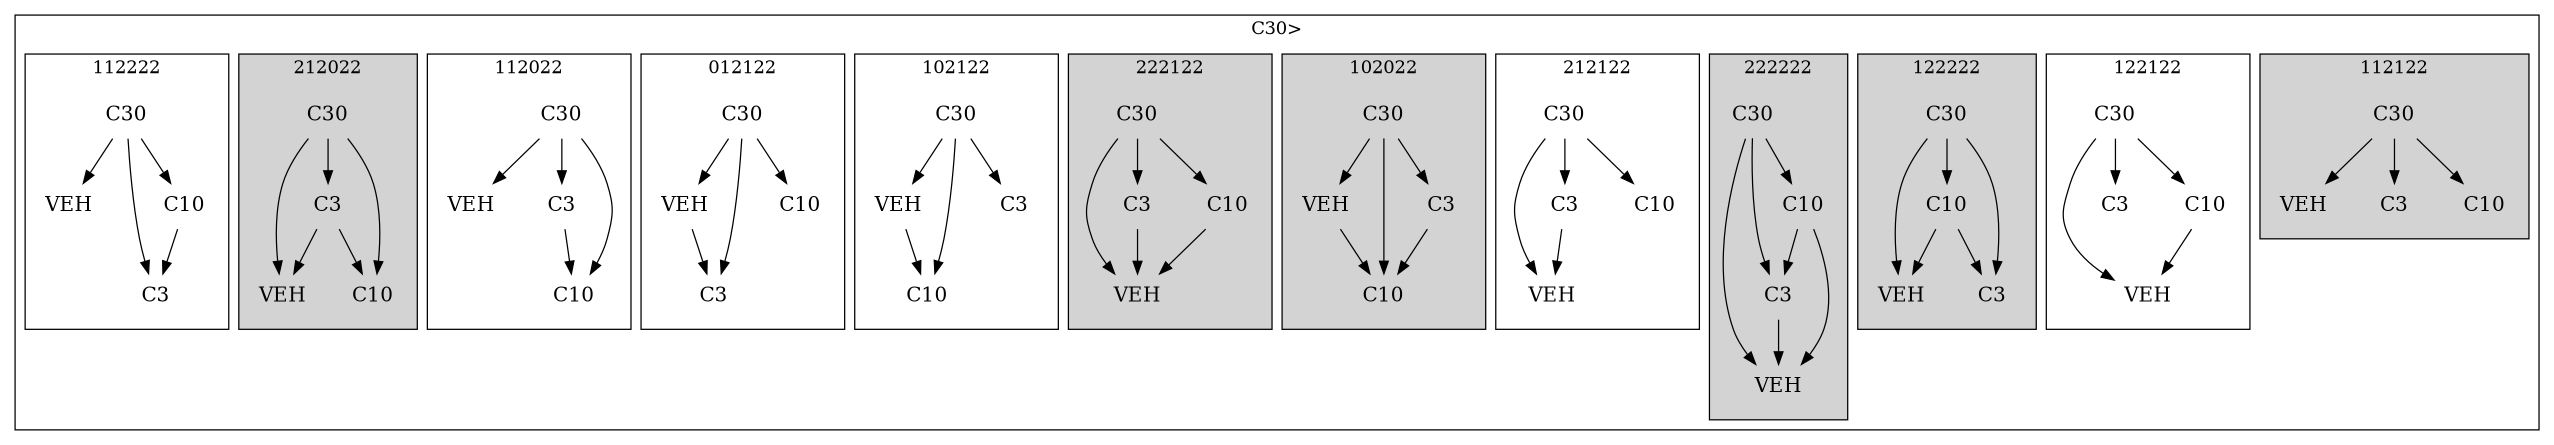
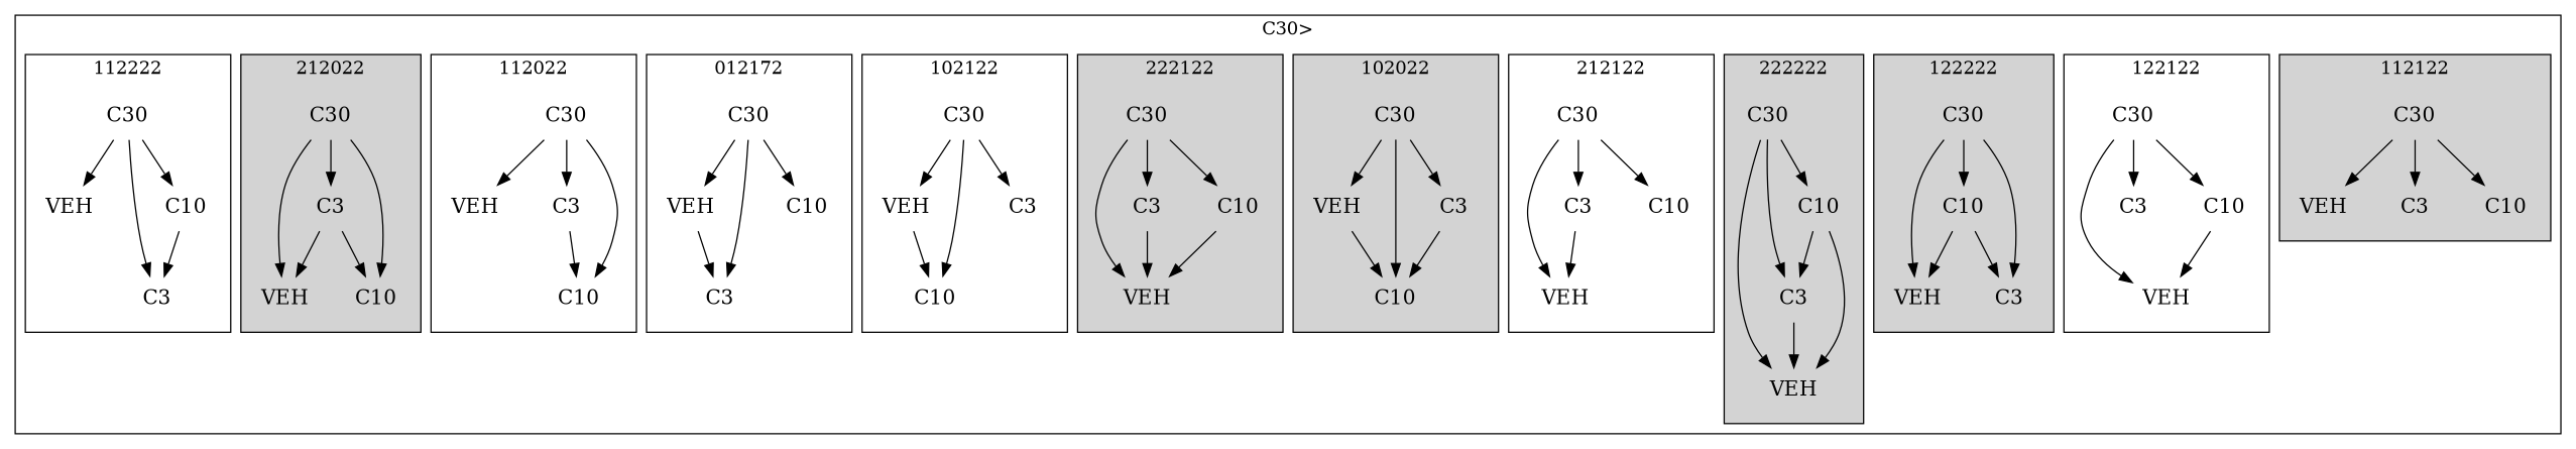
  strict digraph {
    compound=false
    labelloc=t
    node [fontsize=16 shape=plaintext]
    n1 [label=VEH]
    n2 [label=C3]
    n3 [label=C10]
    n4 [label=C30]
    n5 [label=VEH]
    n6 [label=C3]
    n7 [label=C10]
    n8 [label=C30]
    n9 [label=VEH]
    n10 [label=C3]
    n11 [label=C10]
    n12 [label=C30]
    n13 [label=VEH]
    n14 [label=C3]
    n15 [label=C10]
    n16 [label=C30]
    n17 [label=VEH]
    n18 [label=C3]
    n19 [label=C10]
    n20 [label=C30]
    n21 [label=VEH]
    n22 [label=C10]
    n23 [label=C3]
    n24 [label=C30]
    n25 [label=VEH]
    n26 [label=C3]
    n27 [label=C10]
    n28 [label=C30]
    n29 [label=VEH]
    n30 [label=C10]
    n31 [label=C3]
    n32 [label=C30]
    n33 [label=VEH]
    n34 [label=C3]
    n35 [label=C10]
    n36 [label=C30]
    n37 [label=VEH]
    n38 [label=C3]
    n39 [label=C10]
    n40 [label=C30]
    n41 [label=VEH]
    n42 [label=C3]
    n43 [label=C10]
    n44 [label=C30]
    n45 [label=VEH]
    n46 [label=C3]
    n47 [label=C10]
    n48 [label=C30]
    subgraph cluster_1 {
      label="C30>"
      subgraph cluster_2 {
        label=112122
        style=filled
        n1
        n2
        n3
        n4
      }
      subgraph cluster_3 {
        label=122122
        n5
        n6
        n7
        n8
      }
      subgraph cluster_4 {
        label=122222
        style=filled
        n9
        n10
        n11
        n12
      }
      subgraph cluster_5 {
        label=222222
        style=filled
        n13
        n14
        n15
        n16
      }
      subgraph cluster_6 {
        label=212122
        n17
        n18
        n19
        n20
      }
      subgraph cluster_7 {
        label=102022
        style=filled
        n21
        n22
        n23
        n24
      }
      subgraph cluster_8 {
        label=222122
        style=filled
        n25
        n26
        n27
        n28
      }
      subgraph cluster_9 {
        label=102122
        n29
        n30
        n31
        n32
      }
      subgraph cluster_10 {
-       label=012122
+       label=012172
        n33
        n34
        n35
        n36
      }
      subgraph cluster_11 {
        label=112022
        n37
        n38
        n39
        n40
      }
      subgraph cluster_12 {
        label=212022
        style=filled
        n41
        n42
        n43
        n44
      }
      subgraph cluster_13 {
        label=112222
        n45
        n46
        n47
        n48
      }
    }
    n4 -> n1
    n4 -> n2
    n4 -> n3
    n7 -> n5
    n8 -> n5
    n8 -> n6
    n8 -> n7
    n11 -> n9
    n11 -> n10
    n12 -> n9
    n12 -> n10
    n12 -> n11
    n14 -> n13
    n15 -> n13
    n15 -> n14
    n16 -> n13
    n16 -> n14
    n16 -> n15
    n18 -> n17
    n20 -> n17
    n20 -> n18
    n20 -> n19
    n21 -> n22
    n23 -> n22
    n24 -> n21
    n24 -> n22
    n24 -> n23
    n26 -> n25
    n27 -> n25
    n28 -> n25
    n28 -> n26
    n28 -> n27
    n29 -> n30
    n32 -> n29
    n32 -> n30
    n32 -> n31
    n33 -> n34
    n36 -> n33
    n36 -> n34
    n36 -> n35
    n38 -> n39
    n40 -> n37
    n40 -> n38
    n40 -> n39
    n42 -> n41
    n42 -> n43
    n44 -> n41
    n44 -> n42
    n44 -> n43
    n47 -> n46
    n48 -> n45
    n48 -> n46
    n48 -> n47
  }
